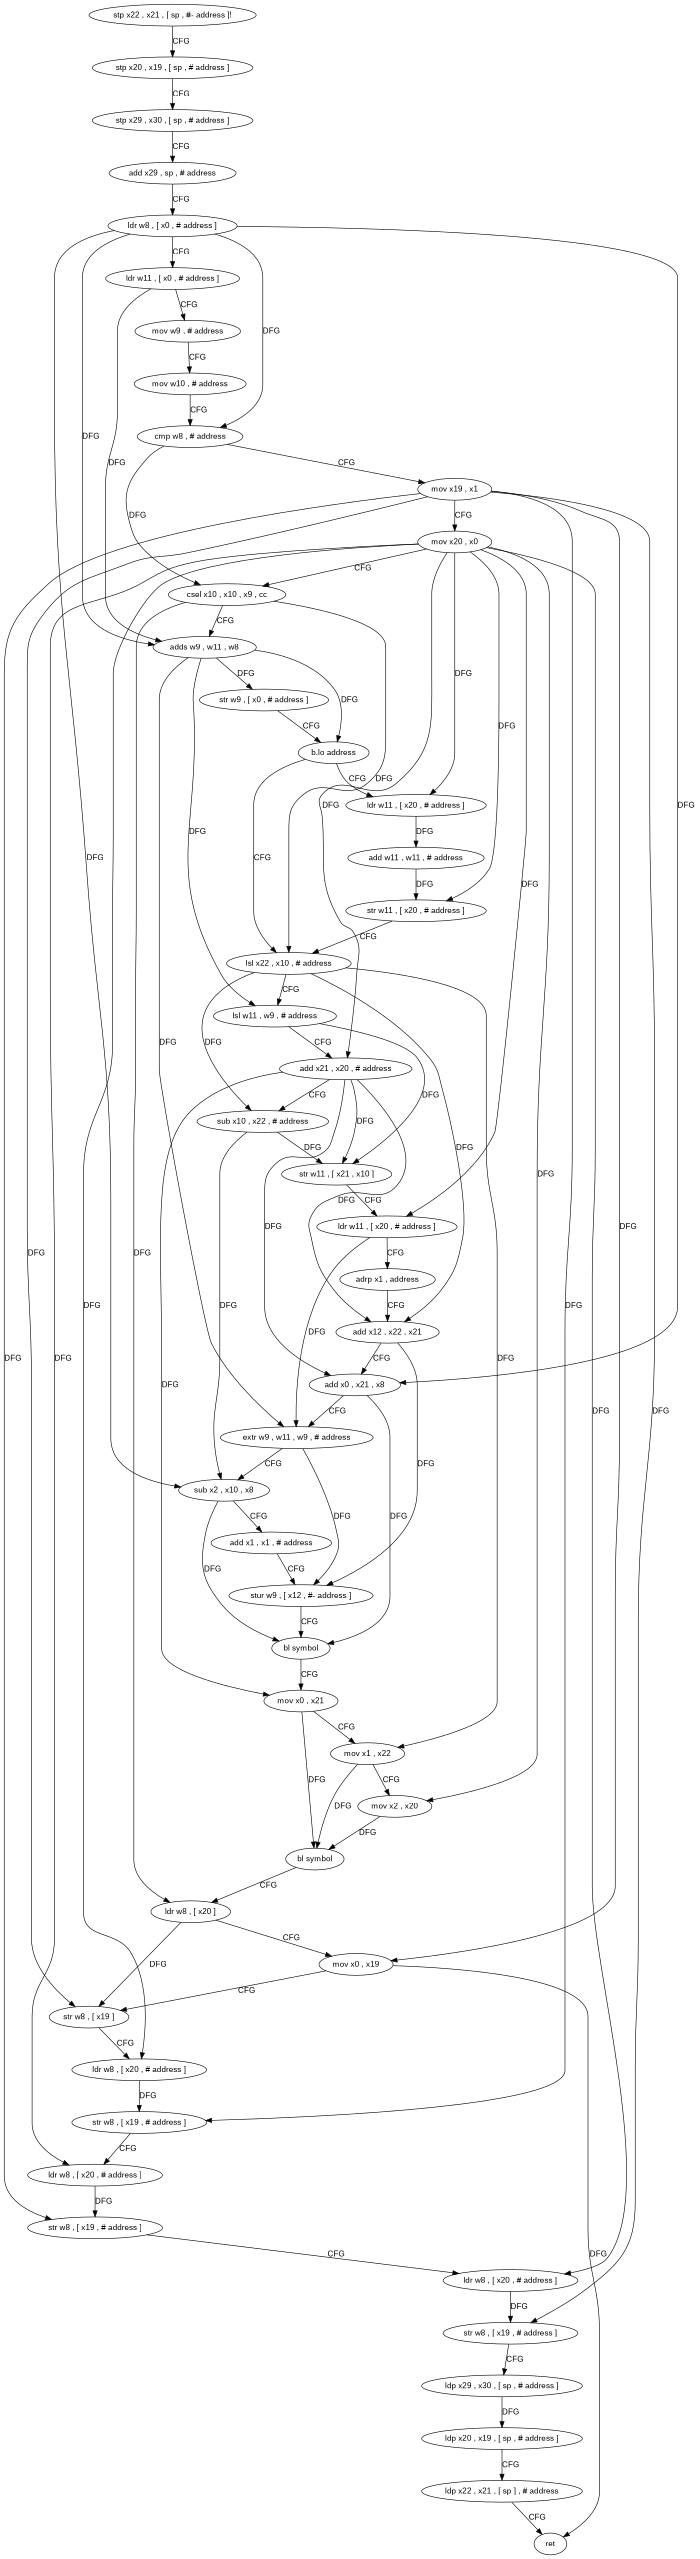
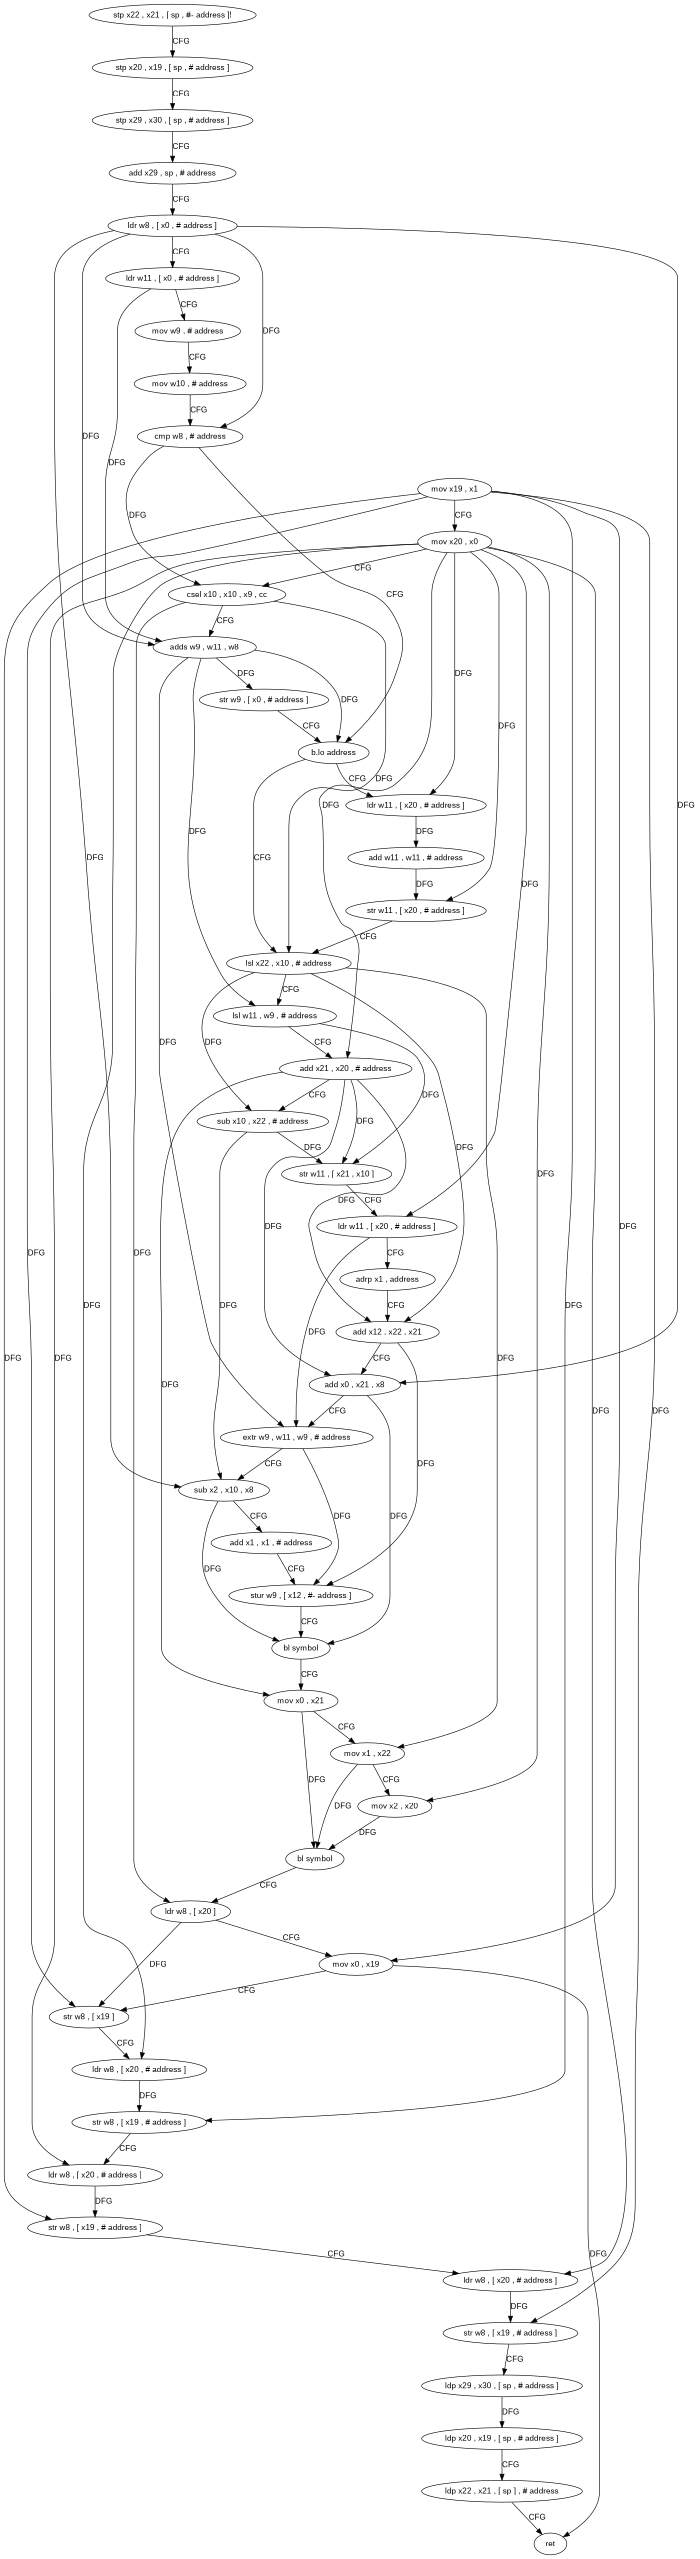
  digraph {
    fontname="Liberation Sans"
    node [fontname="Liberation Sans"]
    edge [fontname="Liberation Sans"]
    n1 [label="stp x22 , x21 , [ sp , #- address ]!"]
    n2 [label="stp x20 , x19 , [ sp , # address ]"]
    n3 [label="stp x29 , x30 , [ sp , # address ]"]
    n4 [label="add x29 , sp , # address"]
    n5 [label="ldr w8 , [ x0 , # address ]"]
    n6 [label="ldr w11 , [ x0 , # address ]"]
    n7 [label="cmp w8 , # address"]
    n8 [label="adds w9 , w11 , w8"]
    n9 [label="add x0 , x21 , x8"]
    n10 [label="sub x2 , x10 , x8"]
    n11 [label="mov w9 , # address"]
    n12 [label="mov x19 , x1"]
    n13 [label="csel x10 , x10 , x9 , cc"]
    n14 [label="str w9 , [ x0 , # address ]"]
    n15 [label="b.lo address"]
    n16 [label="lsl w11 , w9 , # address"]
    n17 [label="extr w9 , w11 , w9 , # address"]
    n18 [label="bl symbol"]
    n19 [label="add x1 , x1 , # address"]
    n20 [label="mov w10 , # address"]
    n21 [label="mov x20 , x0"]
    n22 [label="mov x0 , x19"]
    n23 [label="str w8 , [ x19 ]"]
    n24 [label="str w8 , [ x19 , # address ]"]
    n25 [label="str w8 , [ x19 , # address ]"]
    n26 [label="str w8 , [ x19 , # address ]"]
    n27 [label="ldr w8 , [ x20 ]"]
    n28 [label="lsl x22 , x10 , # address"]
    n29 [label="ldr w11 , [ x20 , # address ]"]
    n30 [label="add x21 , x20 , # address"]
    n31 [label="ldr w11 , [ x20 , # address ]"]
    n32 [label="mov x2 , x20"]
    n33 [label="ldr w8 , [ x20 , # address ]"]
    n34 [label="ldr w8 , [ x20 , # address ]"]
    n35 [label="ldr w8 , [ x20 , # address ]"]
    n36 [label="str w11 , [ x20 , # address ]"]
    n37 [label=ret]
    n38 [label="ldp x29 , x30 , [ sp , # address ]"]
    n39 [label="add w11 , w11 , # address"]
    n40 [label="sub x10 , x22 , # address"]
    n41 [label="add x12 , x22 , x21"]
    n42 [label="str w11 , [ x21 , x10 ]"]
    n43 [label="mov x0 , x21"]
    n44 [label="adrp x1 , address"]
    n45 [label="bl symbol"]
    n46 [label="mov x1 , x22"]
    n47 [label="stur w9 , [ x12 , #- address ]"]
    n48 [label="ldp x20 , x19 , [ sp , # address ]"]
    n49 [label="ldp x22 , x21 , [ sp ] , # address"]
    n1 -> n2 [label=CFG]
    n2 -> n3 [label=CFG]
    n3 -> n4 [label=CFG]
    n4 -> n5 [label=CFG]
    n5 -> n6 [label=CFG]
    n5 -> n7 [label=DFG]
    n5 -> n8 [label=DFG]
    n5 -> n9 [label=DFG]
    n5 -> n10 [label=DFG]
    n6 -> n8 [label=DFG]
    n6 -> n11 [label=CFG]
-   n7 -> n12 [label=CFG]
+   n7 -> n15 [label=CFG]
    n7 -> n13 [label=DFG]
    n8 -> n14 [label=DFG]
    n8 -> n15 [label=DFG]
    n8 -> n16 [label=DFG]
    n8 -> n17 [label=DFG]
    n9 -> n17 [label=CFG]
    n9 -> n18 [label=DFG]
    n10 -> n18 [label=DFG]
    n10 -> n19 [label=CFG]
    n11 -> n20 [label=CFG]
    n12 -> n21 [label=CFG]
    n12 -> n22 [label=DFG]
    n12 -> n23 [label=DFG]
    n12 -> n24 [label=DFG]
    n12 -> n25 [label=DFG]
    n12 -> n26 [label=DFG]
    n13 -> n8 [label=CFG]
    n13 -> n27 [label=DFG]
    n13 -> n28 [label=DFG]
    n14 -> n15 [label=CFG]
    n15 -> n28 [label=CFG]
    n15 -> n29 [label=CFG]
    n16 -> n30 [label=CFG]
    n16 -> n42 [label=DFG]
    n17 -> n10 [label=CFG]
    n17 -> n47 [label=DFG]
    n18 -> n43 [label=CFG]
    n19 -> n47 [label=CFG]
    n20 -> n7 [label=CFG]
    n21 -> n13 [label=CFG]
    n21 -> n29 [label=DFG]
    n21 -> n30 [label=DFG]
    n21 -> n31 [label=DFG]
    n21 -> n32 [label=DFG]
    n21 -> n33 [label=DFG]
    n21 -> n34 [label=DFG]
    n21 -> n35 [label=DFG]
    n21 -> n36 [label=DFG]
    n22 -> n23 [label=CFG]
    n22 -> n37 [label=DFG]
    n23 -> n33 [label=CFG]
    n24 -> n34 [label=CFG]
    n25 -> n35 [label=CFG]
    n26 -> n38 [label=CFG]
    n27 -> n22 [label=CFG]
    n27 -> n23 [label=DFG]
    n28 -> n16 [label=CFG]
    n28 -> n40 [label=DFG]
    n28 -> n41 [label=DFG]
    n28 -> n46 [label=DFG]
    n29 -> n39 [label=DFG]
    n30 -> n9 [label=DFG]
    n30 -> n40 [label=CFG]
    n30 -> n41 [label=DFG]
    n30 -> n42 [label=DFG]
    n30 -> n43 [label=DFG]
    n31 -> n17 [label=DFG]
    n31 -> n44 [label=CFG]
    n32 -> n45 [label=DFG]
    n33 -> n24 [label=DFG]
    n34 -> n25 [label=DFG]
    n35 -> n26 [label=DFG]
    n36 -> n28 [label=CFG]
    n38 -> n48 [label=DFG]
    n39 -> n36 [label=DFG]
    n40 -> n10 [label=DFG]
    n40 -> n42 [label=DFG]
    n41 -> n9 [label=CFG]
    n41 -> n47 [label=DFG]
    n42 -> n31 [label=CFG]
    n43 -> n45 [label=DFG]
    n43 -> n46 [label=CFG]
    n44 -> n41 [label=CFG]
    n45 -> n27 [label=CFG]
    n46 -> n32 [label=CFG]
    n46 -> n45 [label=DFG]
    n47 -> n18 [label=CFG]
    n48 -> n49 [label=CFG]
    n49 -> n37 [label=CFG]
  }
